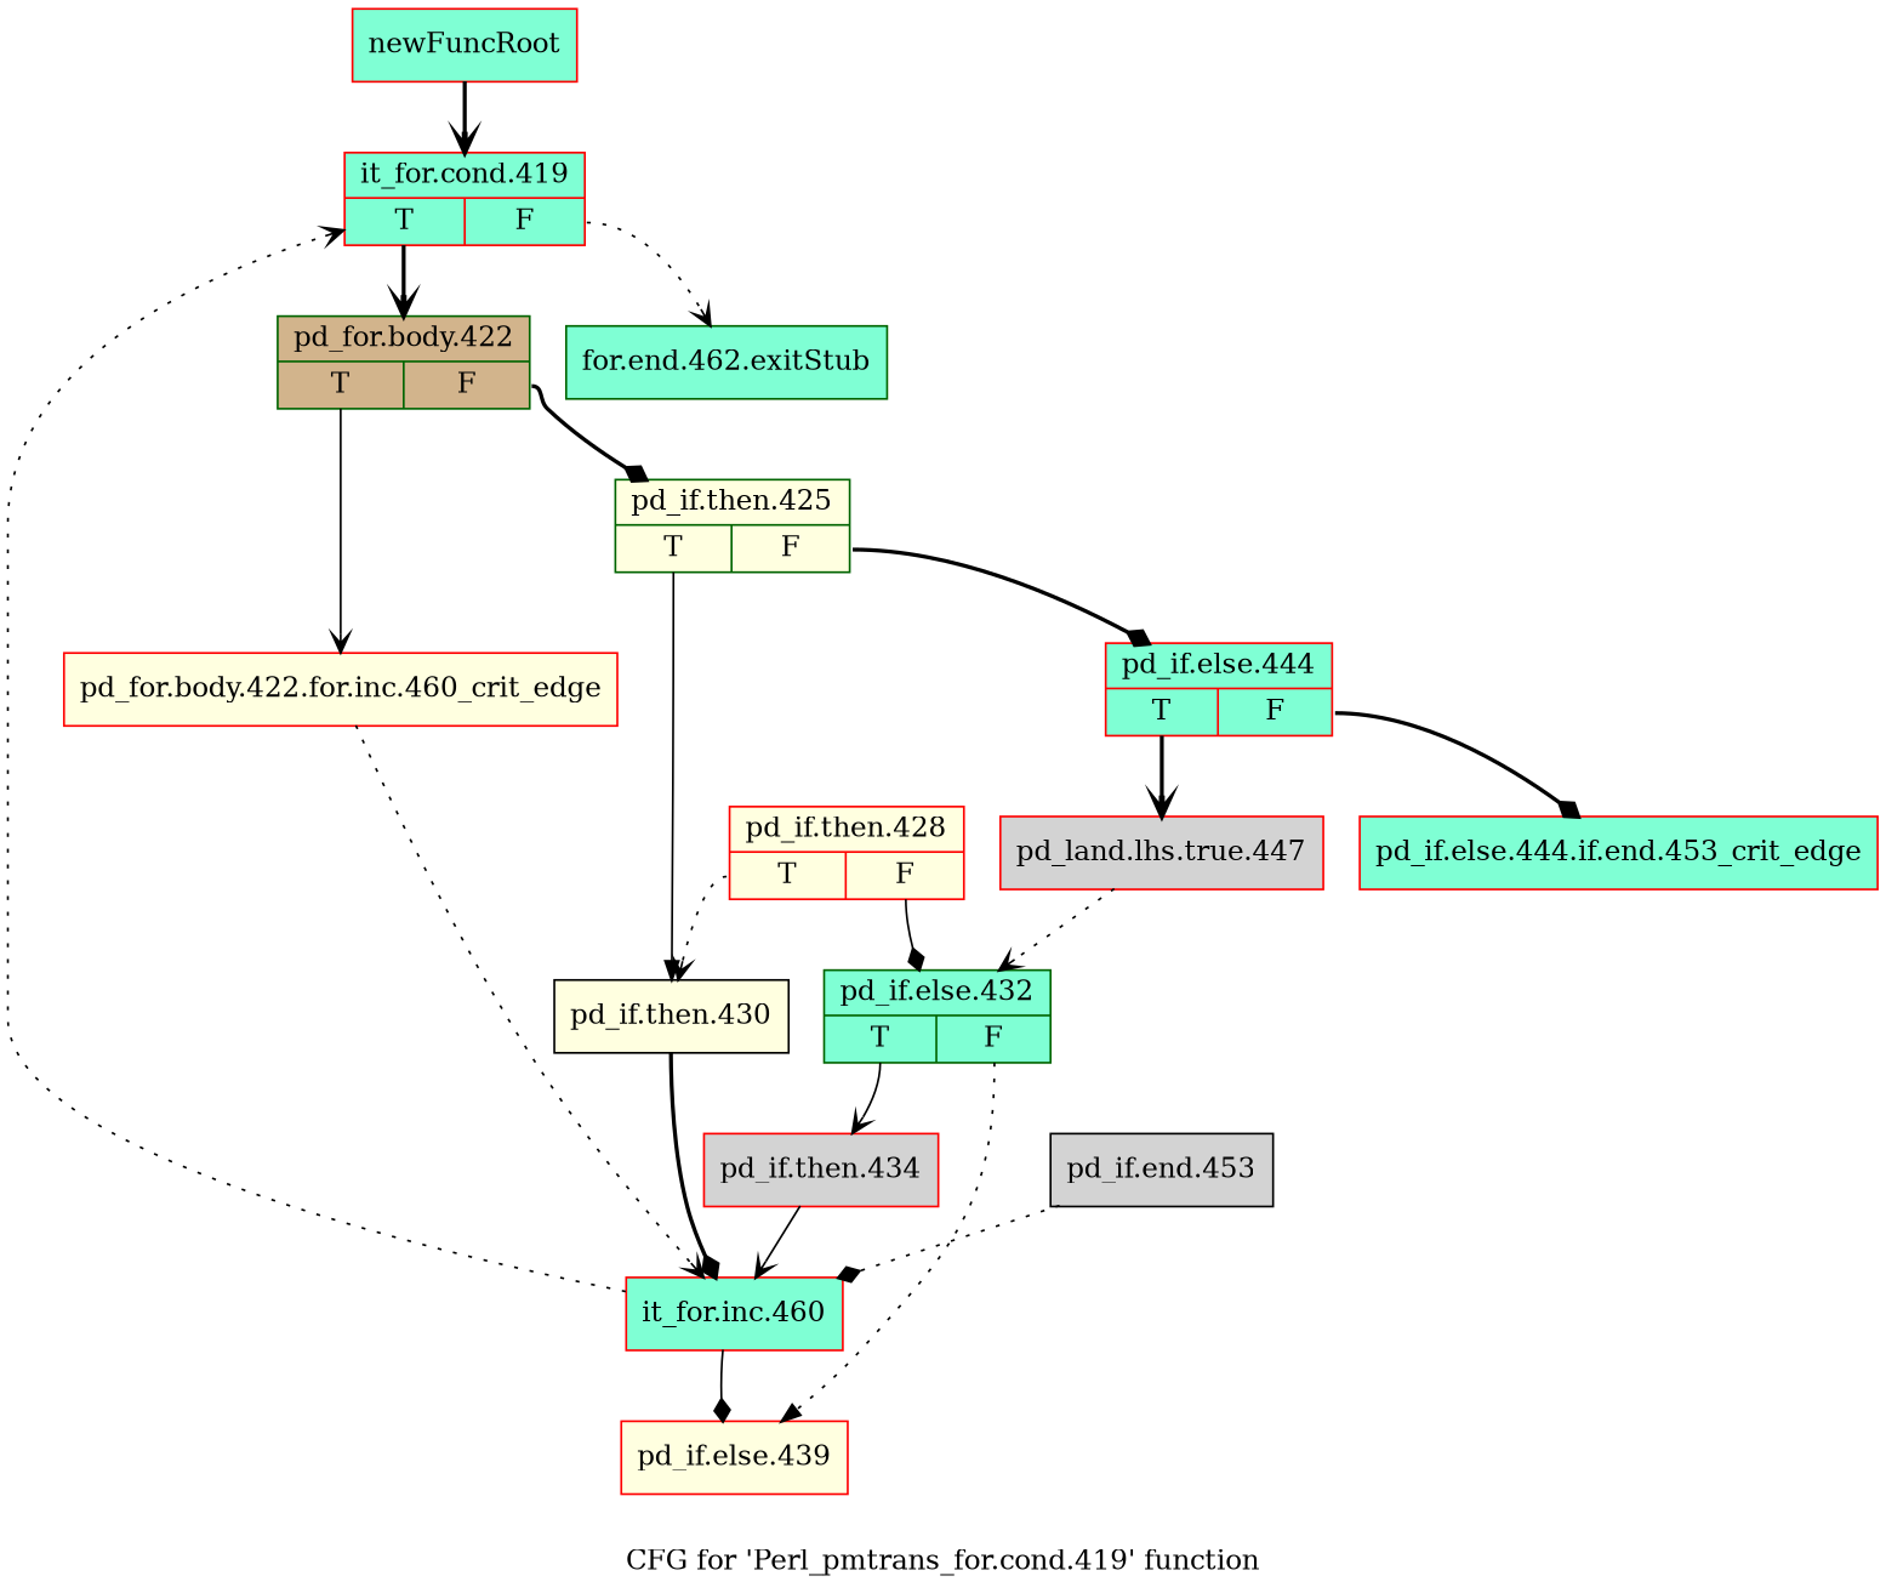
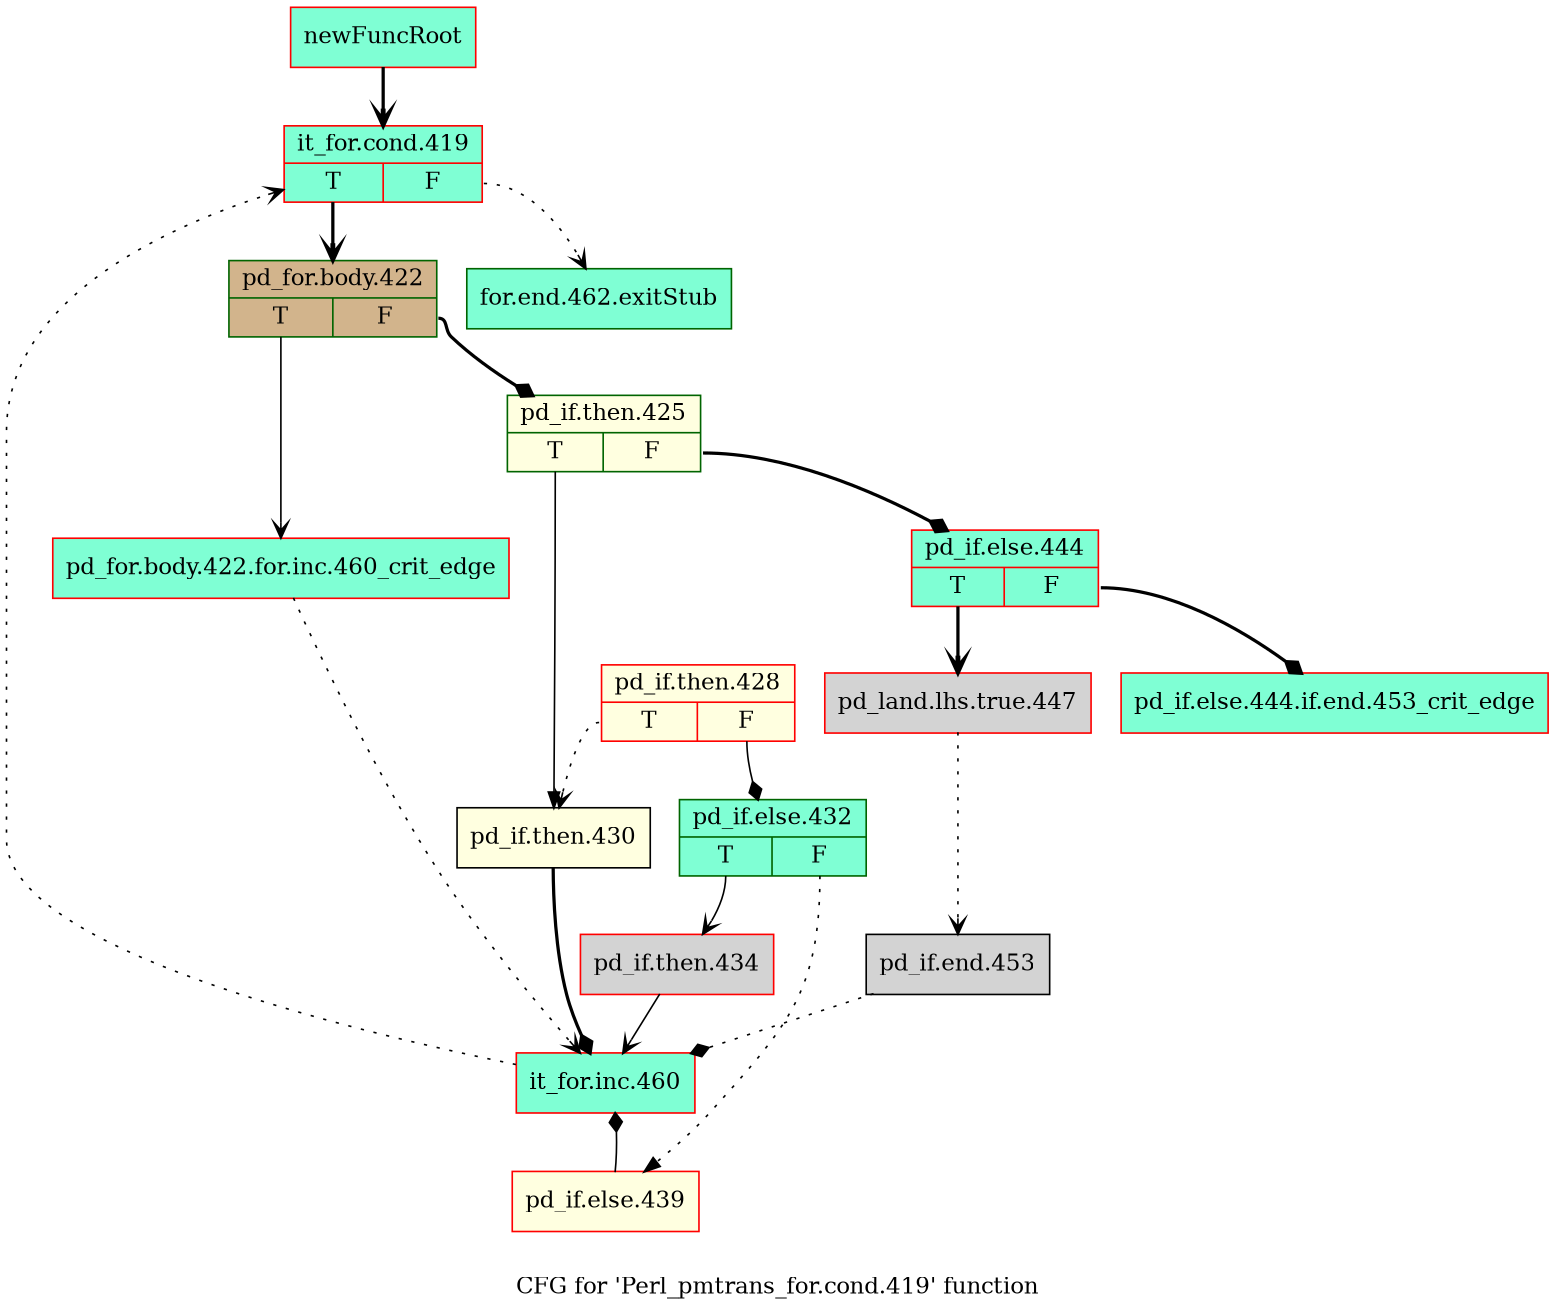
  digraph {
    label="CFG for 'Perl_pmtrans_for.cond.419' function"
    node [color=red fillcolor=aquamarine shape=record style=filled]
    edge [arrowhead=vee style=bold]
    n1 [label="{newFuncRoot}"]
    n2 [label="{it_for.cond.419|{<s0>T|<s1>F}}"]
    n3 [color=darkgreen label="{for.end.462.exitStub}"]
    n4 [color=darkgreen fillcolor=tan label="{pd_for.body.422|{<s0>T|<s1>F}}"]
-   n5 [fillcolor=lightyellow label="{pd_for.body.422.for.inc.460_crit_edge}"]
+   n5 [label="{pd_for.body.422.for.inc.460_crit_edge}"]
    n6 [color=darkgreen fillcolor=lightyellow label="{pd_if.then.425|{<s0>T|<s1>F}}"]
    n7 [label="{it_for.inc.460}"]
    n8 [label="{pd_if.else.444|{<s0>T|<s1>F}}"]
    n9 [color=black fillcolor=lightyellow label="{pd_if.then.430}"]
    n10 [fillcolor=lightyellow label="{pd_if.then.428|{<s0>T|<s1>F}}"]
    n11 [color=darkgreen label="{pd_if.else.432|{<s0>T|<s1>F}}"]
    n12 [fillcolor=lightgrey label="{pd_land.lhs.true.447}"]
    n13 [label="{pd_if.else.444.if.end.453_crit_edge}"]
    n14 [fillcolor=lightgrey label="{pd_if.then.434}"]
    n15 [fillcolor=lightyellow label="{pd_if.else.439}"]
    n16 [color=black fillcolor=lightgrey label="{pd_if.end.453}"]
    n1 -> n2
    n2 -> n3 [style=dotted tailport=s1]
    n2 -> n4 [tailport=s0]
    n4 -> n5 [style=solid tailport=s0]
    n4 -> n6 [arrowhead=diamond tailport=s1]
    n5 -> n7 [style=dotted]
    n6 -> n8 [arrowhead=diamond tailport=s1]
    n6 -> n9 [arrowhead=normal style=solid tailport=s0]
    n7 -> n2 [style=dotted]
    n8 -> n12 [tailport=s0]
    n8 -> n13 [arrowhead=diamond tailport=s1]
    n9 -> n7 [arrowhead=diamond]
    n10 -> n9 [style=dotted tailport=s0]
    n10 -> n11 [arrowhead=diamond style=solid tailport=s1]
    n11 -> n14 [style=solid tailport=s0]
    n11 -> n15 [arrowhead=normal style=dotted tailport=s1]
-   n12 -> n11 [style=dotted]
+   n12 -> n16 [style=dotted]
    n14 -> n7 [style=solid]
-   n7 -> n15 [arrowhead=diamond style=solid]
+   n15 -> n7 [arrowhead=diamond style=solid]
    n16 -> n7 [arrowhead=diamond style=dotted]
  }
